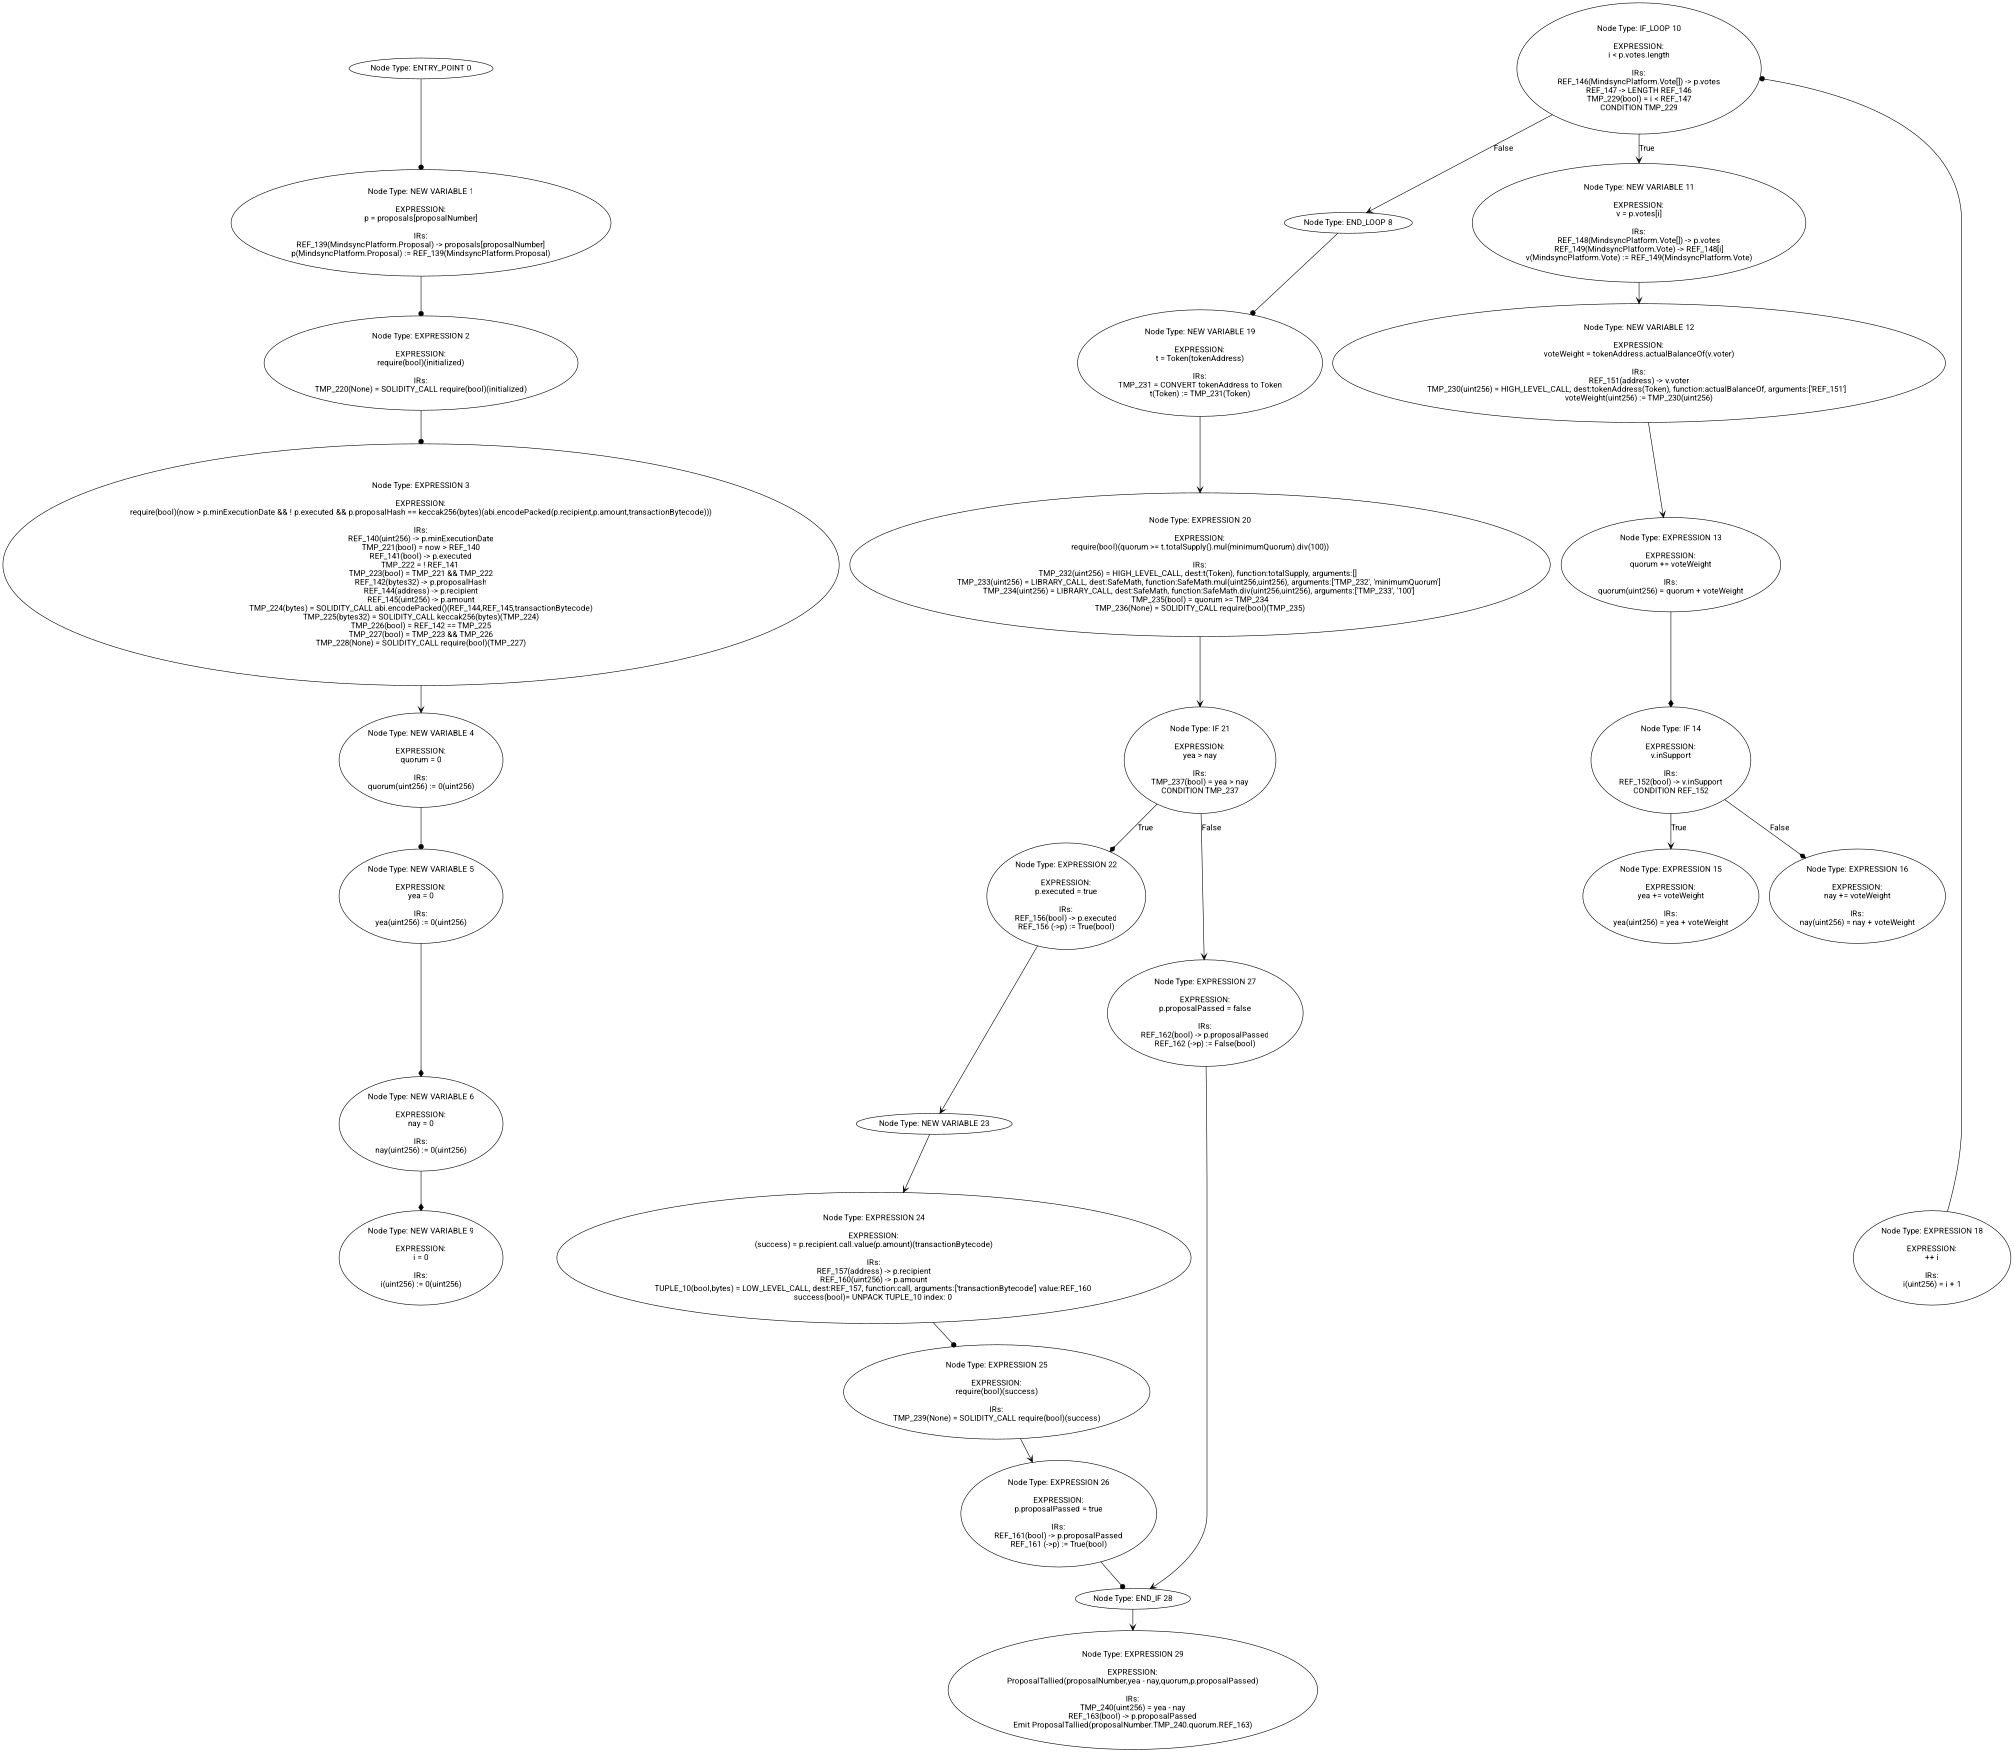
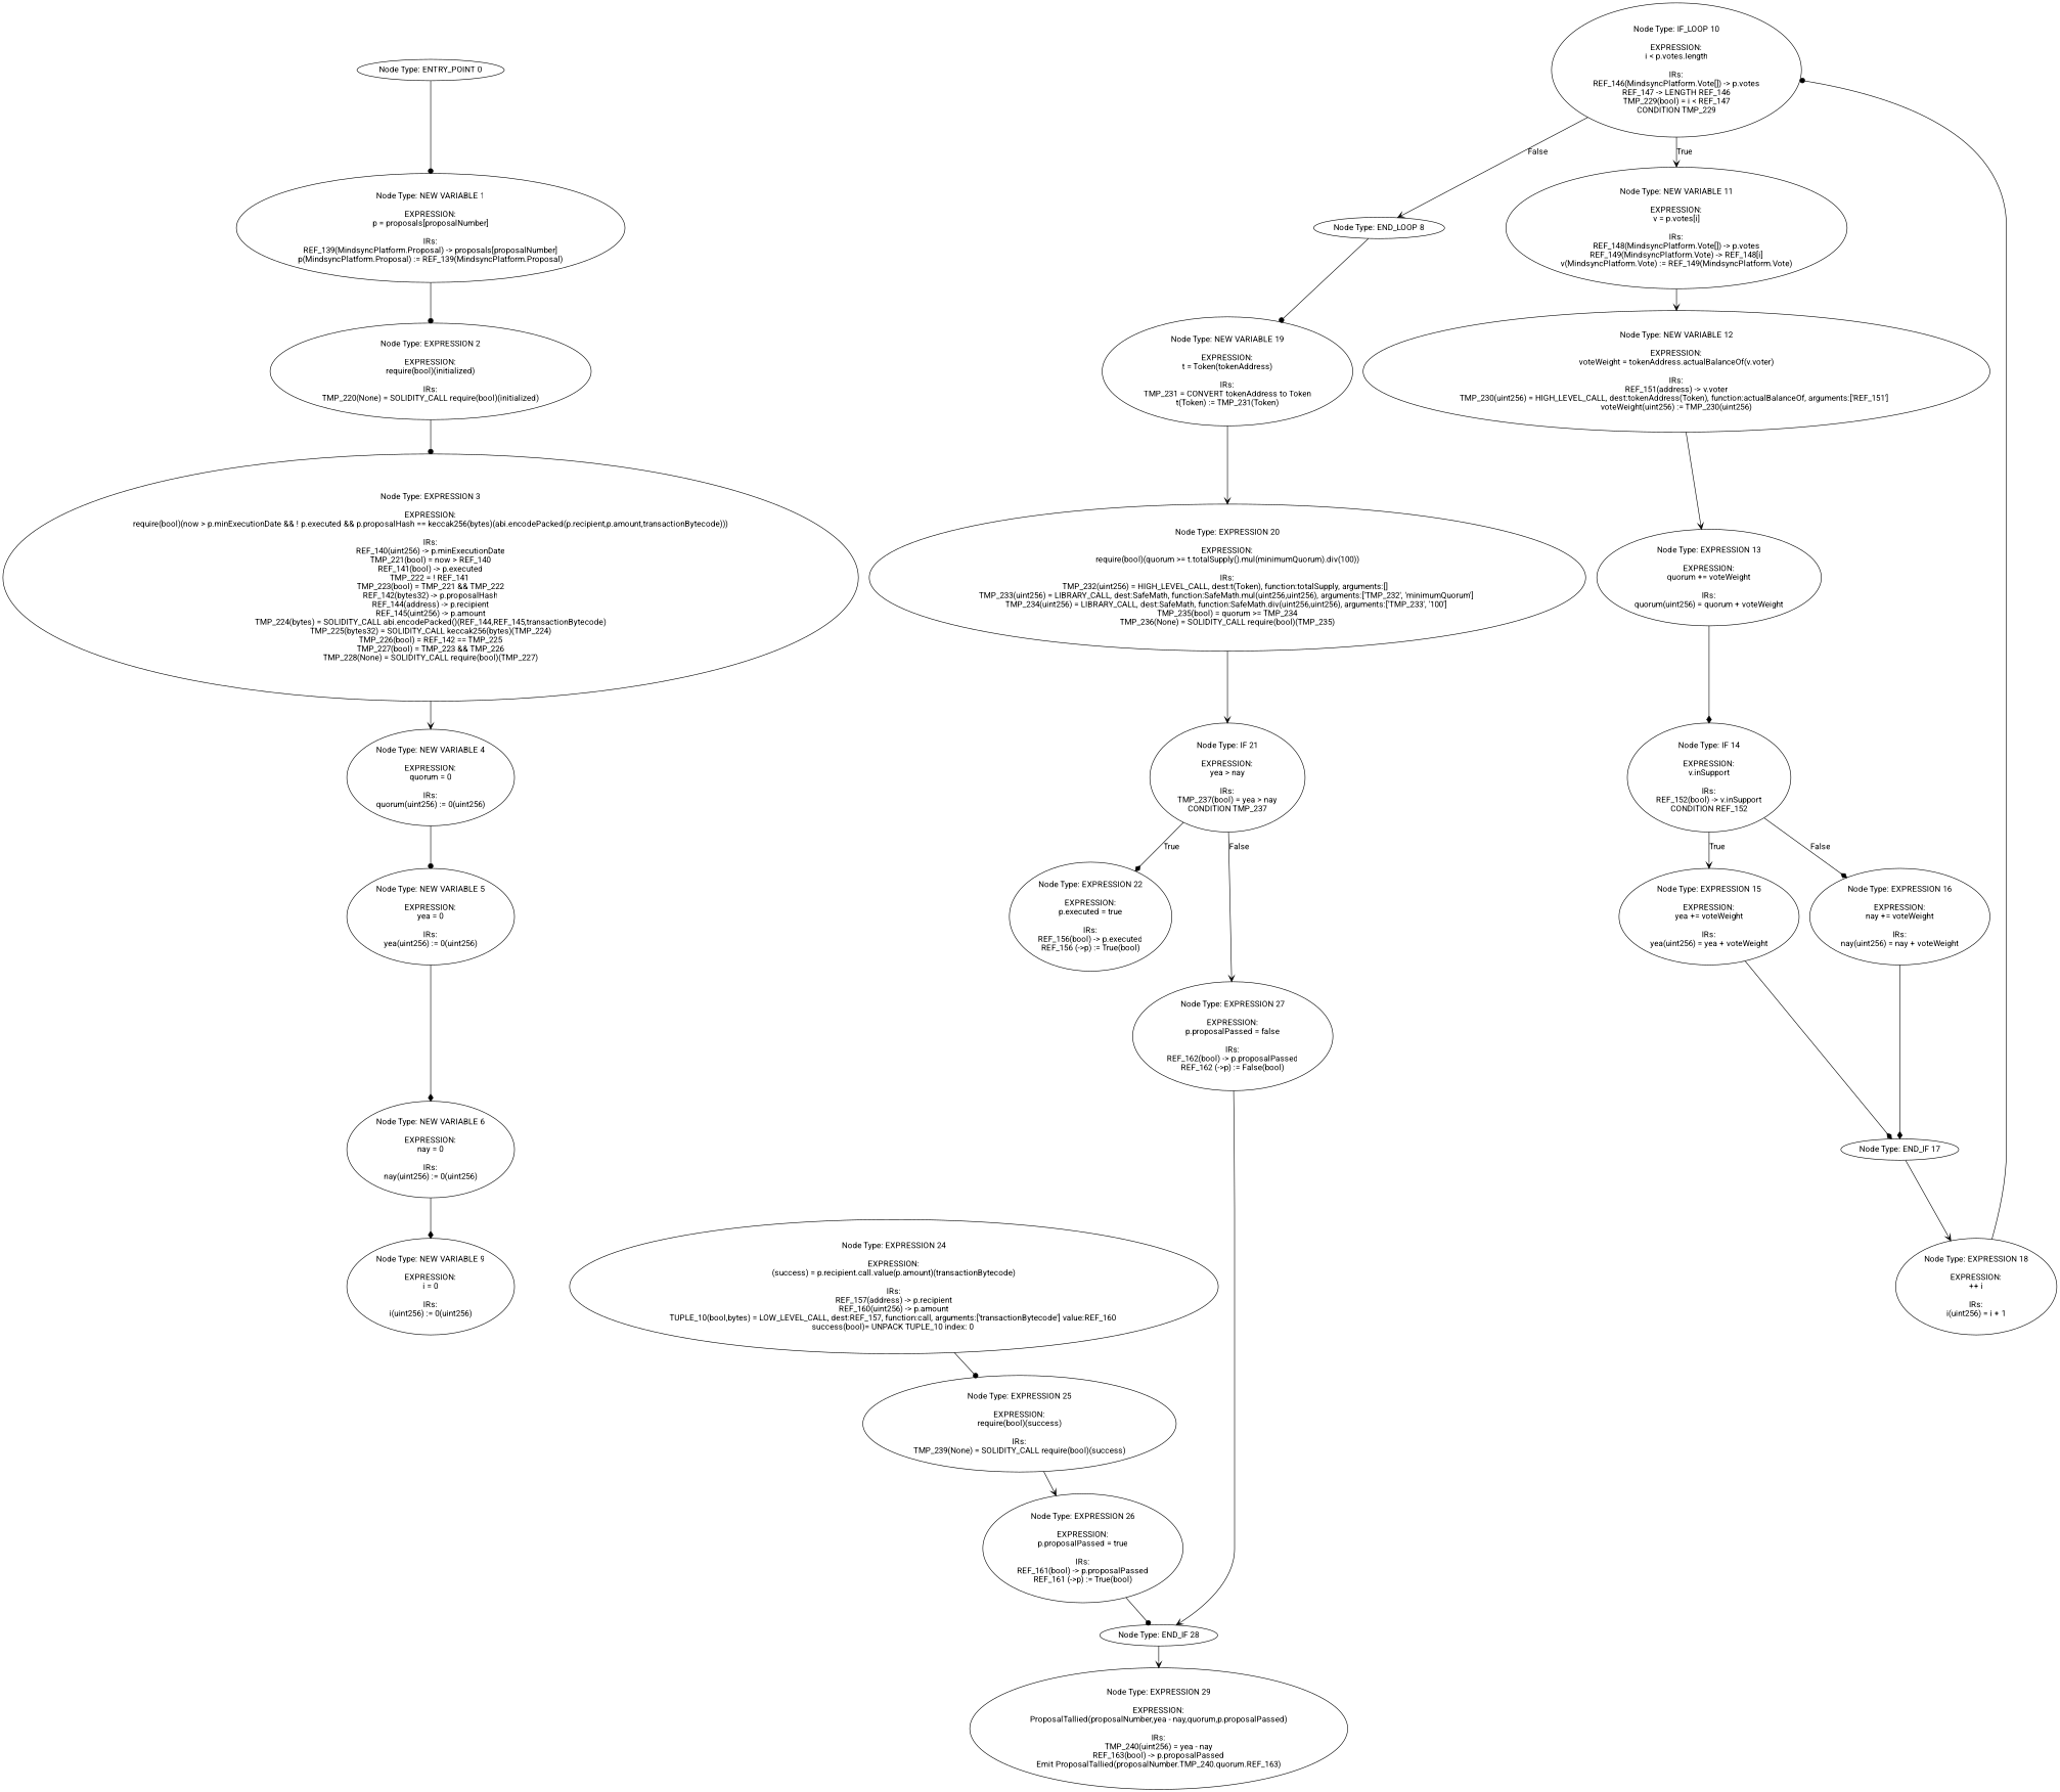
  digraph {
    fontname=Roboto
    node [fontname=Roboto]
    edge [arrowhead=vee fontname=Roboto]
    n1 [label="Node Type: ENTRY_POINT 0\n"]
    n2 [label="Node Type: NEW VARIABLE 1\n\nEXPRESSION:\np = proposals[proposalNumber]\n\nIRs:\nREF_139(MindsyncPlatform.Proposal) -> proposals[proposalNumber]\np(MindsyncPlatform.Proposal) := REF_139(MindsyncPlatform.Proposal)"]
    n3 [label="Node Type: EXPRESSION 2\n\nEXPRESSION:\nrequire(bool)(initialized)\n\nIRs:\nTMP_220(None) = SOLIDITY_CALL require(bool)(initialized)"]
    n4 [label="Node Type: EXPRESSION 3\n\nEXPRESSION:\nrequire(bool)(now > p.minExecutionDate && ! p.executed && p.proposalHash == keccak256(bytes)(abi.encodePacked(p.recipient,p.amount,transactionBytecode)))\n\nIRs:\nREF_140(uint256) -> p.minExecutionDate\nTMP_221(bool) = now > REF_140\nREF_141(bool) -> p.executed\nTMP_222 = ! REF_141 \nTMP_223(bool) = TMP_221 && TMP_222\nREF_142(bytes32) -> p.proposalHash\nREF_144(address) -> p.recipient\nREF_145(uint256) -> p.amount\nTMP_224(bytes) = SOLIDITY_CALL abi.encodePacked()(REF_144,REF_145,transactionBytecode)\nTMP_225(bytes32) = SOLIDITY_CALL keccak256(bytes)(TMP_224)\nTMP_226(bool) = REF_142 == TMP_225\nTMP_227(bool) = TMP_223 && TMP_226\nTMP_228(None) = SOLIDITY_CALL require(bool)(TMP_227)"]
    n5 [label="Node Type: NEW VARIABLE 4\n\nEXPRESSION:\nquorum = 0\n\nIRs:\nquorum(uint256) := 0(uint256)"]
    n6 [label="Node Type: NEW VARIABLE 5\n\nEXPRESSION:\nyea = 0\n\nIRs:\nyea(uint256) := 0(uint256)"]
    n7 [label="Node Type: NEW VARIABLE 6\n\nEXPRESSION:\nnay = 0\n\nIRs:\nnay(uint256) := 0(uint256)"]
    n8 [label="Node Type: NEW VARIABLE 9\n\nEXPRESSION:\ni = 0\n\nIRs:\ni(uint256) := 0(uint256)"]
    n9 [label="Node Type: IF_LOOP 10\n\nEXPRESSION:\ni < p.votes.length\n\nIRs:\nREF_146(MindsyncPlatform.Vote[]) -> p.votes\nREF_147 -> LENGTH REF_146\nTMP_229(bool) = i < REF_147\nCONDITION TMP_229"]
    n10 [label="Node Type: END_LOOP 8\n"]
    n11 [label="Node Type: NEW VARIABLE 11\n\nEXPRESSION:\nv = p.votes[i]\n\nIRs:\nREF_148(MindsyncPlatform.Vote[]) -> p.votes\nREF_149(MindsyncPlatform.Vote) -> REF_148[i]\nv(MindsyncPlatform.Vote) := REF_149(MindsyncPlatform.Vote)"]
    n12 [label="Node Type: NEW VARIABLE 19\n\nEXPRESSION:\nt = Token(tokenAddress)\n\nIRs:\nTMP_231 = CONVERT tokenAddress to Token\nt(Token) := TMP_231(Token)"]
    n13 [label="Node Type: NEW VARIABLE 12\n\nEXPRESSION:\nvoteWeight = tokenAddress.actualBalanceOf(v.voter)\n\nIRs:\nREF_151(address) -> v.voter\nTMP_230(uint256) = HIGH_LEVEL_CALL, dest:tokenAddress(Token), function:actualBalanceOf, arguments:['REF_151']  \nvoteWeight(uint256) := TMP_230(uint256)"]
    n14 [label="Node Type: EXPRESSION 20\n\nEXPRESSION:\nrequire(bool)(quorum >= t.totalSupply().mul(minimumQuorum).div(100))\n\nIRs:\nTMP_232(uint256) = HIGH_LEVEL_CALL, dest:t(Token), function:totalSupply, arguments:[]  \nTMP_233(uint256) = LIBRARY_CALL, dest:SafeMath, function:SafeMath.mul(uint256,uint256), arguments:['TMP_232', 'minimumQuorum'] \nTMP_234(uint256) = LIBRARY_CALL, dest:SafeMath, function:SafeMath.div(uint256,uint256), arguments:['TMP_233', '100'] \nTMP_235(bool) = quorum >= TMP_234\nTMP_236(None) = SOLIDITY_CALL require(bool)(TMP_235)"]
    n15 [label="Node Type: IF 21\n\nEXPRESSION:\nyea > nay\n\nIRs:\nTMP_237(bool) = yea > nay\nCONDITION TMP_237"]
    n16 [label="Node Type: EXPRESSION 13\n\nEXPRESSION:\nquorum += voteWeight\n\nIRs:\nquorum(uint256) = quorum + voteWeight"]
    n17 [label="Node Type: IF 14\n\nEXPRESSION:\nv.inSupport\n\nIRs:\nREF_152(bool) -> v.inSupport\nCONDITION REF_152"]
    n18 [label="Node Type: EXPRESSION 15\n\nEXPRESSION:\nyea += voteWeight\n\nIRs:\nyea(uint256) = yea + voteWeight"]
    n19 [label="Node Type: EXPRESSION 16\n\nEXPRESSION:\nnay += voteWeight\n\nIRs:\nnay(uint256) = nay + voteWeight"]
+   n20 [label="Node Type: END_IF 17\n"]
    n21 [label="Node Type: EXPRESSION 18\n\nEXPRESSION:\n++ i\n\nIRs:\ni(uint256) = i + 1"]
    n22 [label="Node Type: EXPRESSION 22\n\nEXPRESSION:\np.executed = true\n\nIRs:\nREF_156(bool) -> p.executed\nREF_156 (->p) := True(bool)"]
    n23 [label="Node Type: EXPRESSION 27\n\nEXPRESSION:\np.proposalPassed = false\n\nIRs:\nREF_162(bool) -> p.proposalPassed\nREF_162 (->p) := False(bool)"]
-   n24 [label="Node Type: NEW VARIABLE 23\n"]
    n25 [label="Node Type: END_IF 28\n"]
    n26 [label="Node Type: EXPRESSION 24\n\nEXPRESSION:\n(success) = p.recipient.call.value(p.amount)(transactionBytecode)\n\nIRs:\nREF_157(address) -> p.recipient\nREF_160(uint256) -> p.amount\nTUPLE_10(bool,bytes) = LOW_LEVEL_CALL, dest:REF_157, function:call, arguments:['transactionBytecode'] value:REF_160 \nsuccess(bool)= UNPACK TUPLE_10 index: 0 "]
    n27 [label="Node Type: EXPRESSION 29\n\nEXPRESSION:\nProposalTallied(proposalNumber,yea - nay,quorum,p.proposalPassed)\n\nIRs:\nTMP_240(uint256) = yea - nay\nREF_163(bool) -> p.proposalPassed\nEmit ProposalTallied(proposalNumber.TMP_240.quorum.REF_163)"]
    n28 [label="Node Type: EXPRESSION 25\n\nEXPRESSION:\nrequire(bool)(success)\n\nIRs:\nTMP_239(None) = SOLIDITY_CALL require(bool)(success)"]
    n29 [label="Node Type: EXPRESSION 26\n\nEXPRESSION:\np.proposalPassed = true\n\nIRs:\nREF_161(bool) -> p.proposalPassed\nREF_161 (->p) := True(bool)"]
    n1 -> n2 [arrowhead=dot]
    n2 -> n3 [arrowhead=dot]
    n3 -> n4 [arrowhead=dot]
    n4 -> n5
    n5 -> n6 [arrowhead=dot]
    n6 -> n7 [arrowhead=diamond]
    n7 -> n8 [arrowhead=diamond]
    n9 -> n10 [label=False]
    n9 -> n11 [label=True]
    n10 -> n12 [arrowhead=dot]
    n11 -> n13
    n12 -> n14
    n13 -> n16
    n14 -> n15
    n15 -> n22 [arrowhead=diamond label=True]
    n15 -> n23 [label=False]
    n16 -> n17 [arrowhead=diamond]
    n17 -> n18 [label=True]
    n17 -> n19 [arrowhead=diamond label=False]
+   n18 -> n20 [arrowhead=diamond]
+   n19 -> n20 [arrowhead=diamond]
+   n20 -> n21
    n21 -> n9 [arrowhead=dot]
-   n22 -> n24
    n23 -> n25
-   n24 -> n26
    n25 -> n27
    n26 -> n28 [arrowhead=dot]
    n28 -> n29
    n29 -> n25 [arrowhead=dot]
  }
